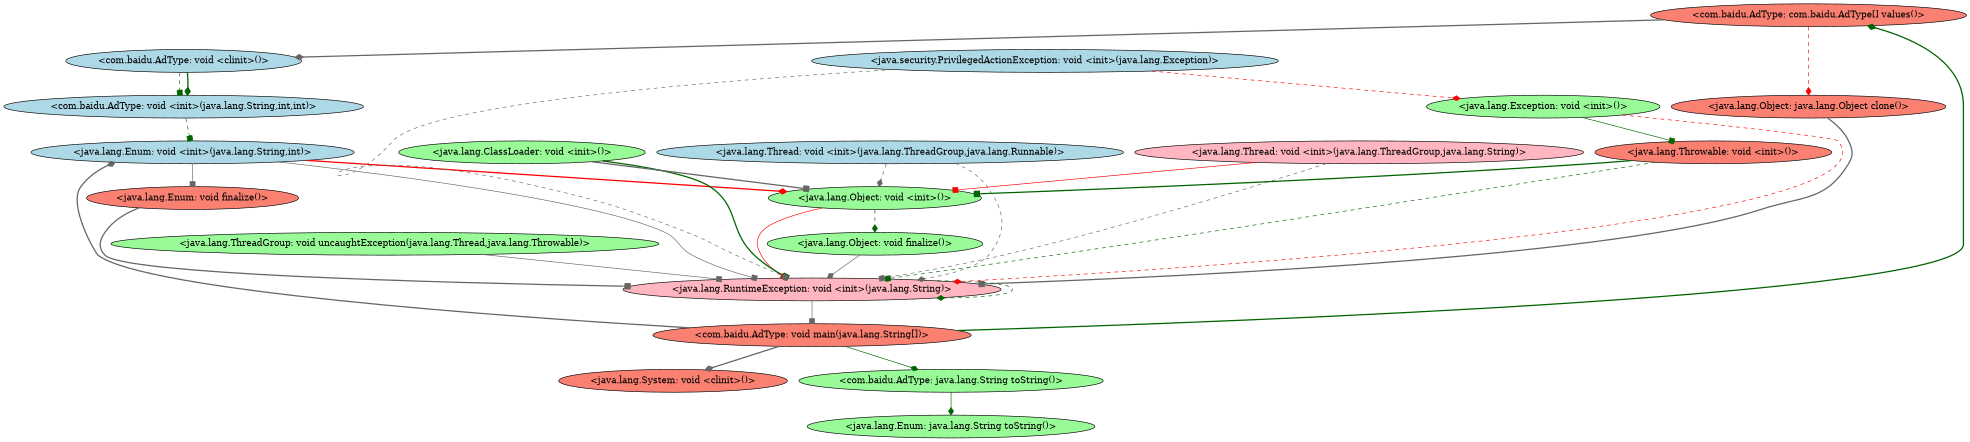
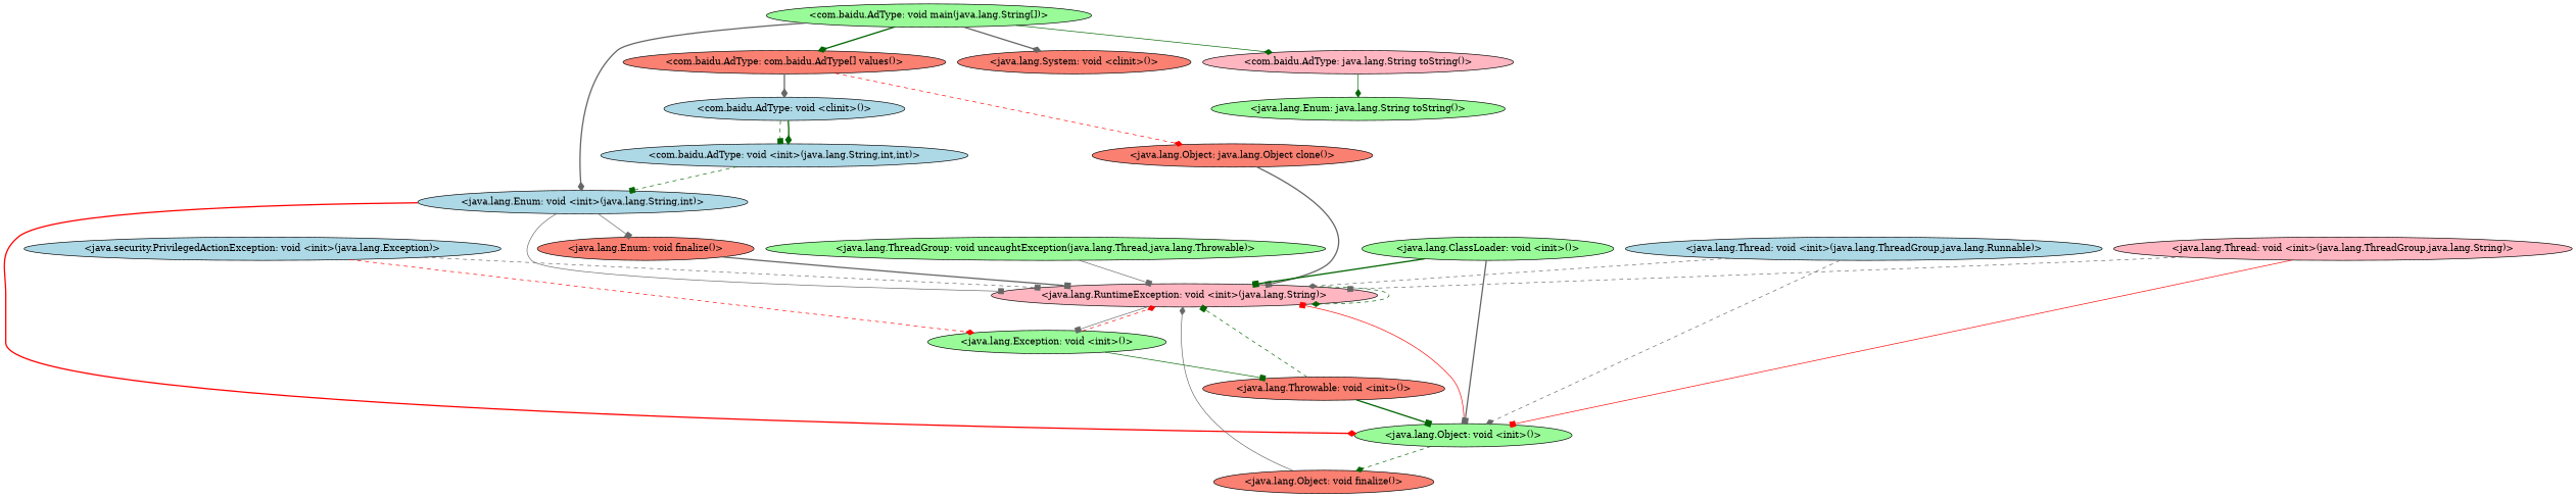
  digraph {
    node [fillcolor=palegreen style=filled]
    edge [arrowhead=box color=gray40 style=dashed]
    "<com.baidu.AdType: com.baidu.AdType[] values()>" [fillcolor=salmon]
-   "<com.baidu.AdType: void main(java.lang.String[])>" [fillcolor=salmon]
+   "<com.baidu.AdType: void main(java.lang.String[])>"
    "<java.lang.System: void <clinit>()>" [fillcolor=salmon]
-   "<com.baidu.AdType: java.lang.String toString()>"
+   "<com.baidu.AdType: java.lang.String toString()>" [fillcolor=lightpink]
    "<java.lang.Enum: void <init>(java.lang.String,int)>" [fillcolor=lightblue]
    "<com.baidu.AdType: void <clinit>()>" [fillcolor=lightblue]
    "<com.baidu.AdType: void <init>(java.lang.String,int,int)>" [fillcolor=lightblue]
    "<java.lang.Object: java.lang.Object clone()>" [fillcolor=salmon]
    "<java.lang.Enum: java.lang.String toString()>"
    "<java.lang.RuntimeException: void <init>(java.lang.String)>" [fillcolor=lightpink]
    "<java.lang.Object: void <init>()>"
    "<java.lang.Enum: void finalize()>" [fillcolor=salmon]
    "<java.lang.ThreadGroup: void uncaughtException(java.lang.Thread,java.lang.Throwable)>"
    "<java.lang.Exception: void <init>()>"
    "<java.lang.Throwable: void <init>()>" [fillcolor=salmon]
    "<java.lang.ClassLoader: void <init>()>"
-   "<java.lang.Object: void finalize()>"
+   "<java.lang.Object: void finalize()>" [fillcolor=salmon]
    "<java.security.PrivilegedActionException: void <init>(java.lang.Exception)>" [fillcolor=lightblue]
    "<java.lang.Thread: void <init>(java.lang.ThreadGroup,java.lang.Runnable)>" [fillcolor=lightblue]
    "<java.lang.Thread: void <init>(java.lang.ThreadGroup,java.lang.String)>" [fillcolor=lightpink]
    "<com.baidu.AdType: com.baidu.AdType[] values()>" -> "<com.baidu.AdType: void <clinit>()>" [arrowhead=diamond style=bold]
    "<com.baidu.AdType: com.baidu.AdType[] values()>" -> "<java.lang.Object: java.lang.Object clone()>" [arrowhead=diamond color=red]
    "<com.baidu.AdType: void main(java.lang.String[])>" -> "<com.baidu.AdType: com.baidu.AdType[] values()>" [arrowhead=diamond color=darkgreen style=bold]
    "<com.baidu.AdType: void main(java.lang.String[])>" -> "<java.lang.System: void <clinit>()>" [arrowhead=diamond style=bold]
    "<com.baidu.AdType: void main(java.lang.String[])>" -> "<com.baidu.AdType: java.lang.String toString()>" [arrowhead=diamond color=darkgreen style=solid]
    "<com.baidu.AdType: void main(java.lang.String[])>" -> "<java.lang.Enum: void <init>(java.lang.String,int)>" [arrowhead=diamond style=bold]
    "<com.baidu.AdType: java.lang.String toString()>" -> "<java.lang.Enum: java.lang.String toString()>" [arrowhead=diamond color=darkgreen style=solid]
    "<java.lang.Enum: void <init>(java.lang.String,int)>" -> "<java.lang.RuntimeException: void <init>(java.lang.String)>" [style=solid]
    "<java.lang.Enum: void <init>(java.lang.String,int)>" -> "<java.lang.Object: void <init>()>" [arrowhead=diamond color=red style=bold]
    "<java.lang.Enum: void <init>(java.lang.String,int)>" -> "<java.lang.Enum: void finalize()>" [style=solid]
    "<com.baidu.AdType: void <clinit>()>" -> "<com.baidu.AdType: void <init>(java.lang.String,int,int)>" [color=darkgreen]
    "<com.baidu.AdType: void <clinit>()>" -> "<com.baidu.AdType: void <init>(java.lang.String,int,int)>" [arrowhead=diamond color=darkgreen style=bold]
    "<com.baidu.AdType: void <init>(java.lang.String,int,int)>" -> "<java.lang.Enum: void <init>(java.lang.String,int)>" [color=darkgreen]
    "<java.lang.Object: java.lang.Object clone()>" -> "<java.lang.RuntimeException: void <init>(java.lang.String)>" [style=bold]
    "<java.lang.RuntimeException: void <init>(java.lang.String)>" -> "<java.lang.RuntimeException: void <init>(java.lang.String)>" [arrowhead=diamond color=darkgreen]
-   "<java.lang.RuntimeException: void <init>(java.lang.String)>" -> "<com.baidu.AdType: void main(java.lang.String[])>" [style=solid]
+   "<java.lang.RuntimeException: void <init>(java.lang.String)>" -> "<java.lang.Exception: void <init>()>" [style=solid]
    "<java.lang.Object: void <init>()>" -> "<java.lang.RuntimeException: void <init>(java.lang.String)>" [color=red style=solid]
    "<java.lang.Object: void <init>()>" -> "<java.lang.Object: void finalize()>" [arrowhead=diamond color=darkgreen]
    "<java.lang.Enum: void finalize()>" -> "<java.lang.RuntimeException: void <init>(java.lang.String)>" [style=bold]
    "<java.lang.ThreadGroup: void uncaughtException(java.lang.Thread,java.lang.Throwable)>" -> "<java.lang.RuntimeException: void <init>(java.lang.String)>" [style=solid]
    "<java.lang.Exception: void <init>()>" -> "<java.lang.RuntimeException: void <init>(java.lang.String)>" [arrowhead=diamond color=red]
    "<java.lang.Exception: void <init>()>" -> "<java.lang.Throwable: void <init>()>" [color=darkgreen style=solid]
    "<java.lang.Throwable: void <init>()>" -> "<java.lang.RuntimeException: void <init>(java.lang.String)>" [color=darkgreen]
    "<java.lang.Throwable: void <init>()>" -> "<java.lang.Object: void <init>()>" [color=darkgreen style=bold]
    "<java.lang.ClassLoader: void <init>()>" -> "<java.lang.RuntimeException: void <init>(java.lang.String)>" [color=darkgreen style=bold]
    "<java.lang.ClassLoader: void <init>()>" -> "<java.lang.Object: void <init>()>" [style=bold]
    "<java.lang.Object: void finalize()>" -> "<java.lang.RuntimeException: void <init>(java.lang.String)>" [arrowhead=diamond style=solid]
    "<java.security.PrivilegedActionException: void <init>(java.lang.Exception)>" -> "<java.lang.RuntimeException: void <init>(java.lang.String)>"
    "<java.security.PrivilegedActionException: void <init>(java.lang.Exception)>" -> "<java.lang.Exception: void <init>()>" [arrowhead=diamond color=red]
    "<java.lang.Thread: void <init>(java.lang.ThreadGroup,java.lang.Runnable)>" -> "<java.lang.RuntimeException: void <init>(java.lang.String)>" [arrowhead=diamond]
    "<java.lang.Thread: void <init>(java.lang.ThreadGroup,java.lang.Runnable)>" -> "<java.lang.Object: void <init>()>" [arrowhead=diamond]
    "<java.lang.Thread: void <init>(java.lang.ThreadGroup,java.lang.String)>" -> "<java.lang.RuntimeException: void <init>(java.lang.String)>"
    "<java.lang.Thread: void <init>(java.lang.ThreadGroup,java.lang.String)>" -> "<java.lang.Object: void <init>()>" [color=red style=solid]
  }
